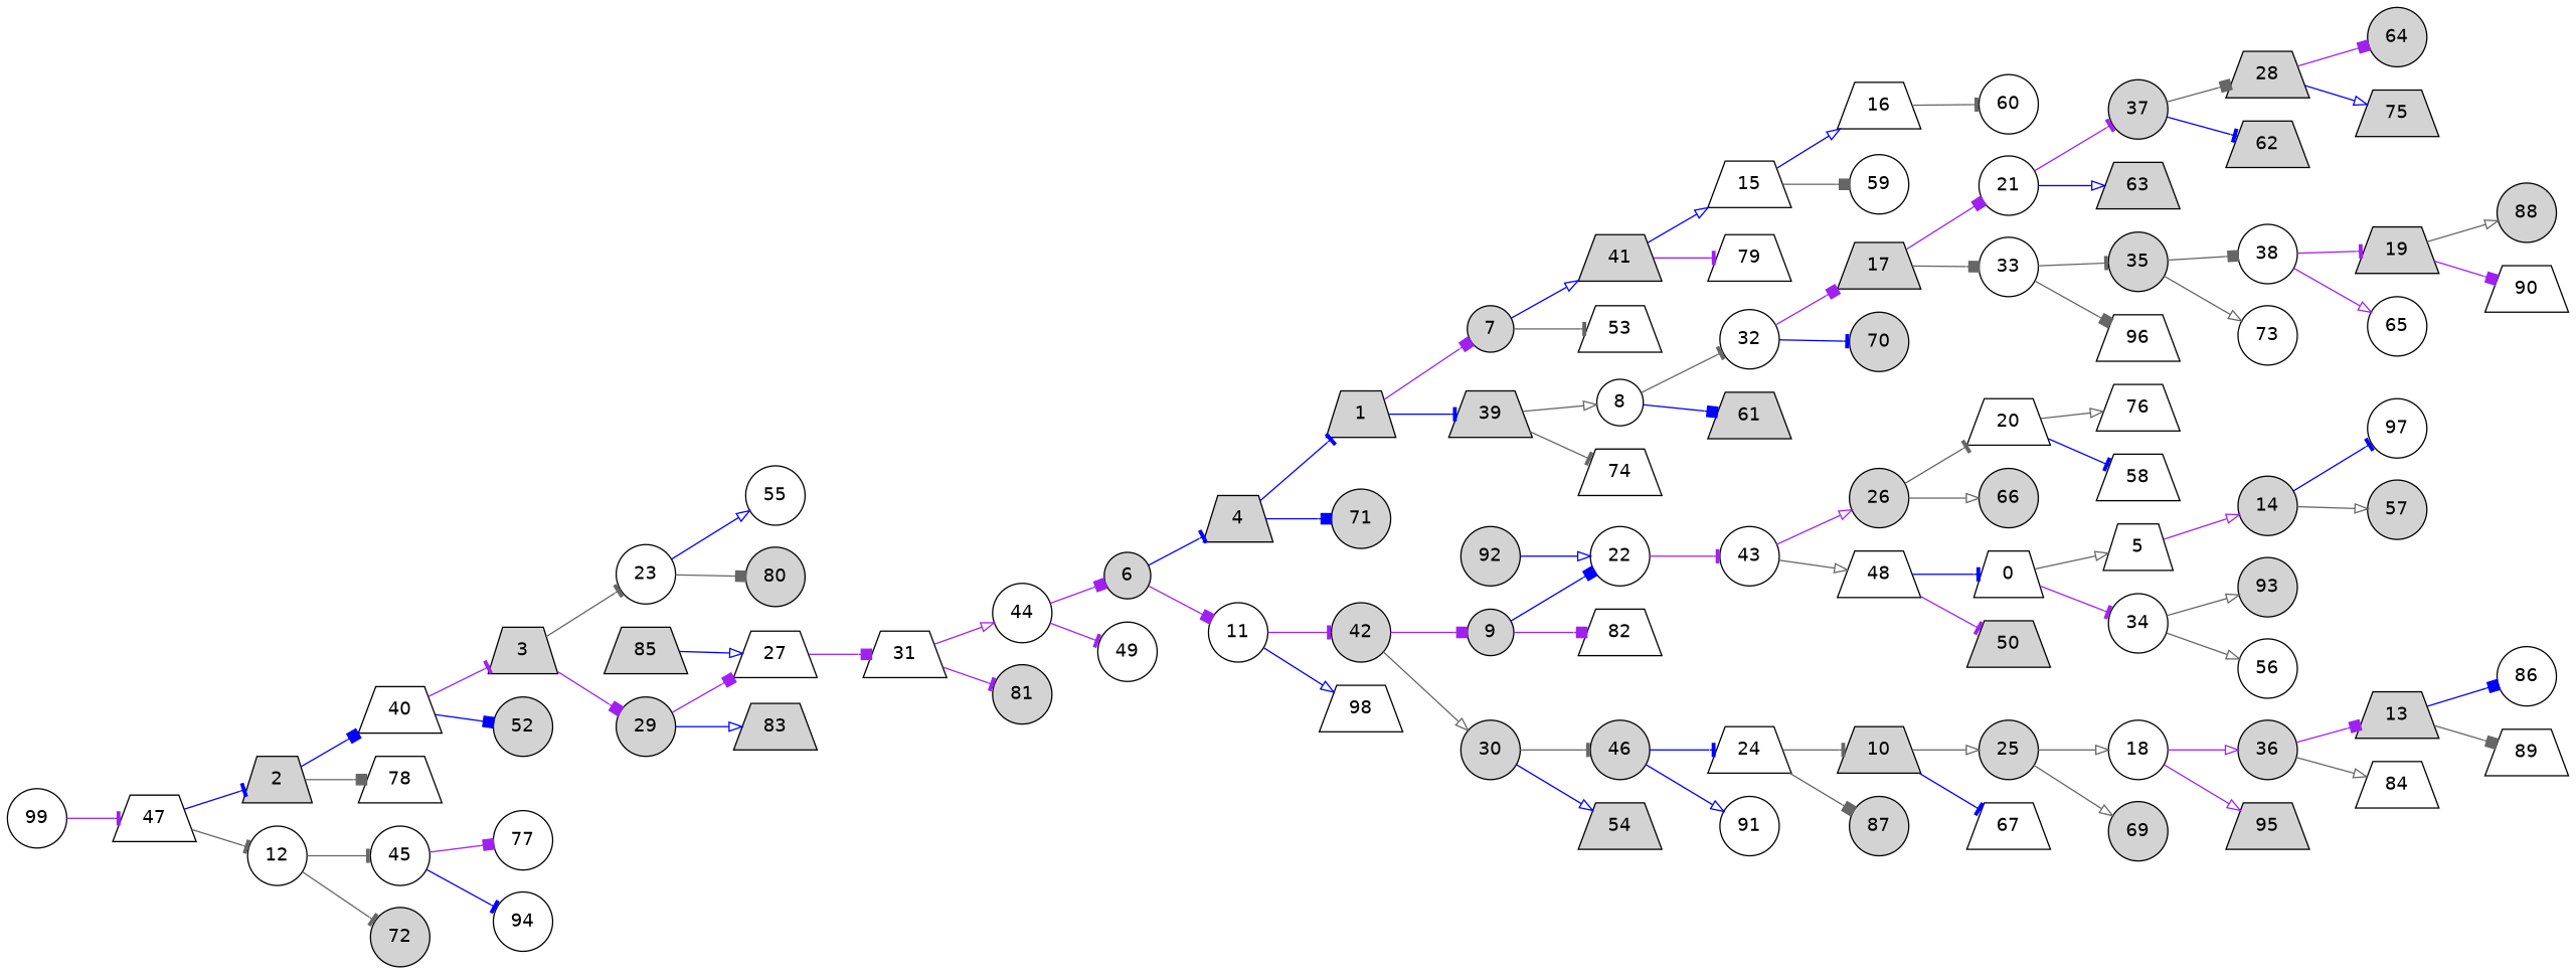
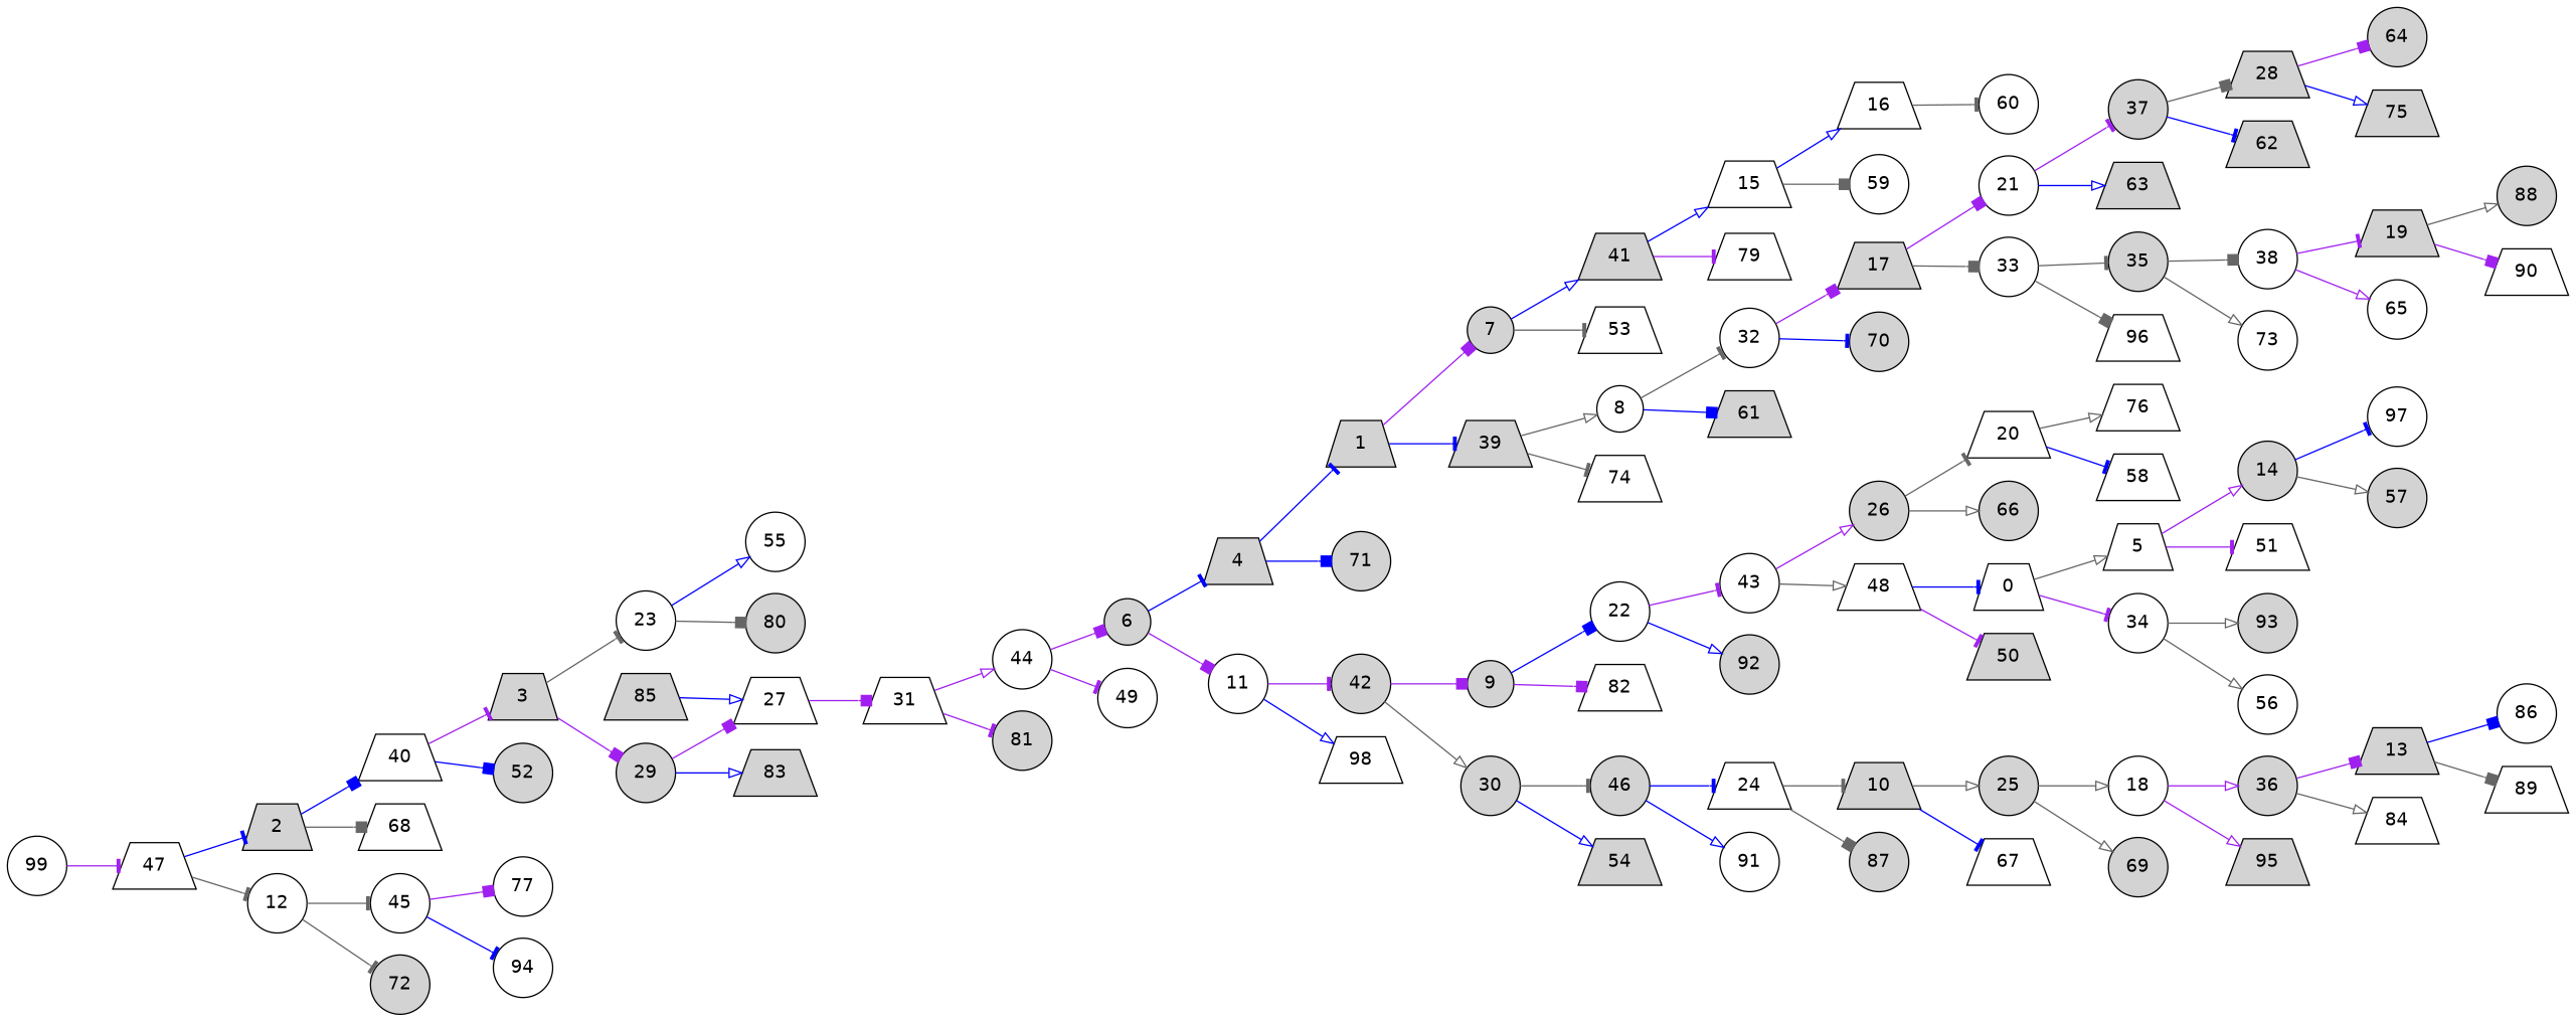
  digraph {
    fontname="DejaVu Sans"
    rankdir=LR
    node [fillcolor=white fontname="DejaVu Sans" shape=circle style=filled]
    edge [arrowhead=tee color=gray40 fontname="DejaVu Sans"]
    n1 [label=0 shape=trapezium]
    n2 [label=5 shape=trapezium]
    n3 [label=34]
    n4 [fillcolor=lightgrey label=14]
+   n5 [label=51 shape=trapezium]
    n6 [fillcolor=lightgrey label=93]
    n7 [label=56]
    n8 [fillcolor=lightgrey label=1 shape=trapezium]
    n9 [fillcolor=lightgrey label=7]
    n10 [fillcolor=lightgrey label=39 shape=trapezium]
    n11 [fillcolor=lightgrey label=41 shape=trapezium]
    n12 [label=53 shape=trapezium]
    n13 [label=8]
    n14 [label=74 shape=trapezium]
    n15 [fillcolor=lightgrey label=2 shape=trapezium]
    n16 [label=40 shape=trapezium]
-   n17 [label=78 shape=trapezium]
+   n17 [label=68 shape=trapezium]
    n18 [fillcolor=lightgrey label=3 shape=trapezium]
    n19 [fillcolor=lightgrey label=52]
    n20 [label=23]
    n21 [fillcolor=lightgrey label=29]
    n22 [label=55]
    n23 [fillcolor=lightgrey label=80]
    n24 [label=27 shape=trapezium]
    n25 [fillcolor=lightgrey label=83 shape=trapezium]
    n26 [fillcolor=lightgrey label=4 shape=trapezium]
    n27 [fillcolor=lightgrey label=71]
    n28 [label=97]
    n29 [fillcolor=lightgrey label=57]
    n30 [fillcolor=lightgrey label=6]
    n31 [label=11]
    n32 [fillcolor=lightgrey label=42]
    n33 [label=98 shape=trapezium]
    n34 [label=15 shape=trapezium]
    n35 [label=79 shape=trapezium]
    n36 [label=32]
    n37 [fillcolor=lightgrey label=61 shape=trapezium]
    n38 [fillcolor=lightgrey label=17 shape=trapezium]
    n39 [fillcolor=lightgrey label=70]
    n40 [fillcolor=lightgrey label=9]
    n41 [label=22]
    n42 [label=82 shape=trapezium]
    n43 [label=43]
    n44 [fillcolor=lightgrey label=92]
    n45 [fillcolor=lightgrey label=10 shape=trapezium]
    n46 [fillcolor=lightgrey label=25]
    n47 [label=67 shape=trapezium]
    n48 [label=18]
    n49 [fillcolor=lightgrey label=69]
    n50 [fillcolor=lightgrey label=30]
    n51 [label=12]
    n52 [label=45]
    n53 [fillcolor=lightgrey label=72]
    n54 [label=77]
    n55 [label=94]
    n56 [fillcolor=lightgrey label=13 shape=trapezium]
    n57 [label=86]
    n58 [label=89 shape=trapezium]
    n59 [label=16 shape=trapezium]
    n60 [label=59]
    n61 [label=60]
    n62 [label=21]
    n63 [label=33]
    n64 [fillcolor=lightgrey label=37]
    n65 [fillcolor=lightgrey label=63 shape=trapezium]
    n66 [fillcolor=lightgrey label=35]
    n67 [label=96 shape=trapezium]
    n68 [fillcolor=lightgrey label=36]
    n69 [fillcolor=lightgrey label=95 shape=trapezium]
    n70 [label=84 shape=trapezium]
    n71 [fillcolor=lightgrey label=19 shape=trapezium]
    n72 [fillcolor=lightgrey label=88]
    n73 [label=90 shape=trapezium]
    n74 [label=20 shape=trapezium]
    n75 [label=76 shape=trapezium]
    n76 [label=58 shape=trapezium]
    n77 [fillcolor=lightgrey label=28 shape=trapezium]
    n78 [fillcolor=lightgrey label=62 shape=trapezium]
    n79 [fillcolor=lightgrey label=26]
    n80 [label=48 shape=trapezium]
    n81 [label=24 shape=trapezium]
    n82 [fillcolor=lightgrey label=87]
    n83 [fillcolor=lightgrey label=66]
    n84 [label=31 shape=trapezium]
    n85 [label=44]
    n86 [fillcolor=lightgrey label=81]
    n87 [fillcolor=lightgrey label=85 shape=trapezium]
    n88 [fillcolor=lightgrey label=64]
    n89 [fillcolor=lightgrey label=75 shape=trapezium]
    n90 [fillcolor=lightgrey label=46]
    n91 [fillcolor=lightgrey label=54 shape=trapezium]
    n92 [label=91]
    n93 [label=49]
    n94 [label=38]
    n95 [label=73]
    n96 [label=65]
    n97 [fillcolor=lightgrey label=50 shape=trapezium]
    n98 [label=47 shape=trapezium]
    n99 [label=99]
    n1 -> n2 [arrowhead=onormal]
    n1 -> n3 [color=purple]
    n2 -> n4 [arrowhead=onormal color=purple]
+   n2 -> n5 [color=purple]
    n3 -> n6 [arrowhead=onormal]
    n3 -> n7 [arrowhead=onormal]
    n4 -> n28 [color=blue]
    n4 -> n29 [arrowhead=onormal]
    n8 -> n9 [arrowhead=box color=purple]
    n8 -> n10 [color=blue]
    n9 -> n11 [arrowhead=onormal color=blue]
    n9 -> n12
    n10 -> n13 [arrowhead=onormal]
    n10 -> n14
    n11 -> n34 [arrowhead=onormal color=blue]
    n11 -> n35 [color=purple]
    n13 -> n36
    n13 -> n37 [arrowhead=box color=blue]
    n15 -> n16 [arrowhead=box color=blue]
    n15 -> n17 [arrowhead=box]
    n16 -> n18 [color=purple]
    n16 -> n19 [arrowhead=box color=blue]
    n18 -> n20
    n18 -> n21 [arrowhead=box color=purple]
    n20 -> n22 [arrowhead=onormal color=blue]
    n20 -> n23 [arrowhead=box]
    n21 -> n24 [arrowhead=box color=purple]
    n21 -> n25 [arrowhead=onormal color=blue]
    n24 -> n84 [arrowhead=box color=purple]
    n26 -> n8 [color=blue]
    n26 -> n27 [arrowhead=box color=blue]
    n30 -> n26 [color=blue]
    n30 -> n31 [arrowhead=box color=purple]
    n31 -> n32 [color=purple]
    n31 -> n33 [arrowhead=onormal color=blue]
    n32 -> n40 [arrowhead=box color=purple]
    n32 -> n50 [arrowhead=onormal]
    n34 -> n59 [arrowhead=onormal color=blue]
    n34 -> n60 [arrowhead=box]
    n36 -> n38 [arrowhead=box color=purple]
    n36 -> n39 [color=blue]
    n38 -> n62 [arrowhead=box color=purple]
    n38 -> n63 [arrowhead=box]
    n40 -> n41 [arrowhead=box color=blue]
    n40 -> n42 [arrowhead=box color=purple]
    n41 -> n43 [color=purple]
-   n44 -> n41 [arrowhead=onormal color=blue]
+   n41 -> n44 [arrowhead=onormal color=blue]
    n43 -> n79 [arrowhead=onormal color=purple]
    n43 -> n80 [arrowhead=onormal]
    n45 -> n46 [arrowhead=onormal]
    n45 -> n47 [color=blue]
    n46 -> n48 [arrowhead=onormal]
    n46 -> n49 [arrowhead=onormal]
    n48 -> n68 [arrowhead=onormal color=purple]
    n48 -> n69 [arrowhead=onormal color=purple]
    n50 -> n90
    n50 -> n91 [arrowhead=onormal color=blue]
    n51 -> n52
    n51 -> n53
    n52 -> n54 [arrowhead=box color=purple]
    n52 -> n55 [color=blue]
    n56 -> n57 [arrowhead=box color=blue]
    n56 -> n58 [arrowhead=box]
    n59 -> n61
    n62 -> n64 [color=purple]
    n62 -> n65 [arrowhead=onormal color=blue]
    n63 -> n66
    n63 -> n67 [arrowhead=box]
    n64 -> n77 [arrowhead=box]
    n64 -> n78 [color=blue]
    n66 -> n94 [arrowhead=box]
    n66 -> n95 [arrowhead=onormal]
    n68 -> n56 [arrowhead=box color=purple]
    n68 -> n70 [arrowhead=onormal]
    n71 -> n72 [arrowhead=onormal]
    n71 -> n73 [arrowhead=box color=purple]
    n74 -> n75 [arrowhead=onormal]
    n74 -> n76 [color=blue]
    n77 -> n88 [arrowhead=box color=purple]
    n77 -> n89 [arrowhead=onormal color=blue]
    n79 -> n74
    n79 -> n83 [arrowhead=onormal]
    n80 -> n1 [color=blue]
    n80 -> n97 [color=purple]
    n81 -> n45
    n81 -> n82 [arrowhead=box]
    n84 -> n85 [arrowhead=onormal color=purple]
    n84 -> n86 [color=purple]
    n85 -> n30 [arrowhead=box color=purple]
    n85 -> n93 [color=purple]
    n87 -> n24 [arrowhead=onormal color=blue]
    n90 -> n81 [color=blue]
    n90 -> n92 [arrowhead=onormal color=blue]
    n94 -> n71 [color=purple]
    n94 -> n96 [arrowhead=onormal color=purple]
    n98 -> n15 [color=blue]
    n98 -> n51
    n99 -> n98 [color=purple]
  }
